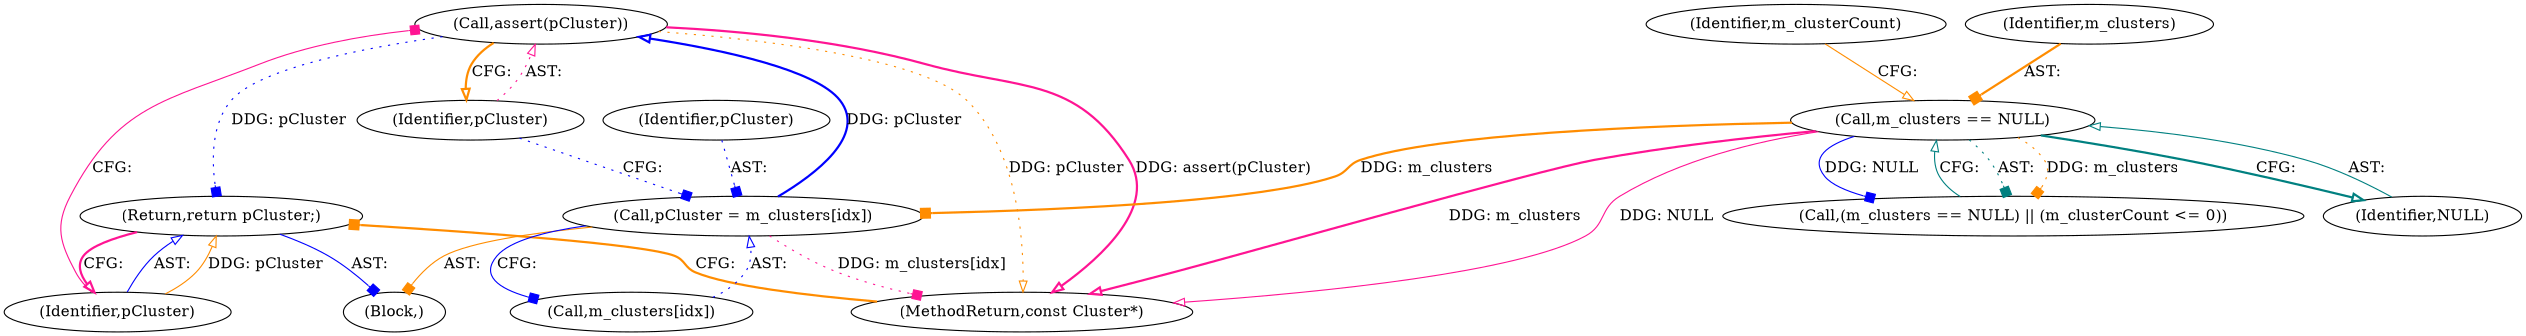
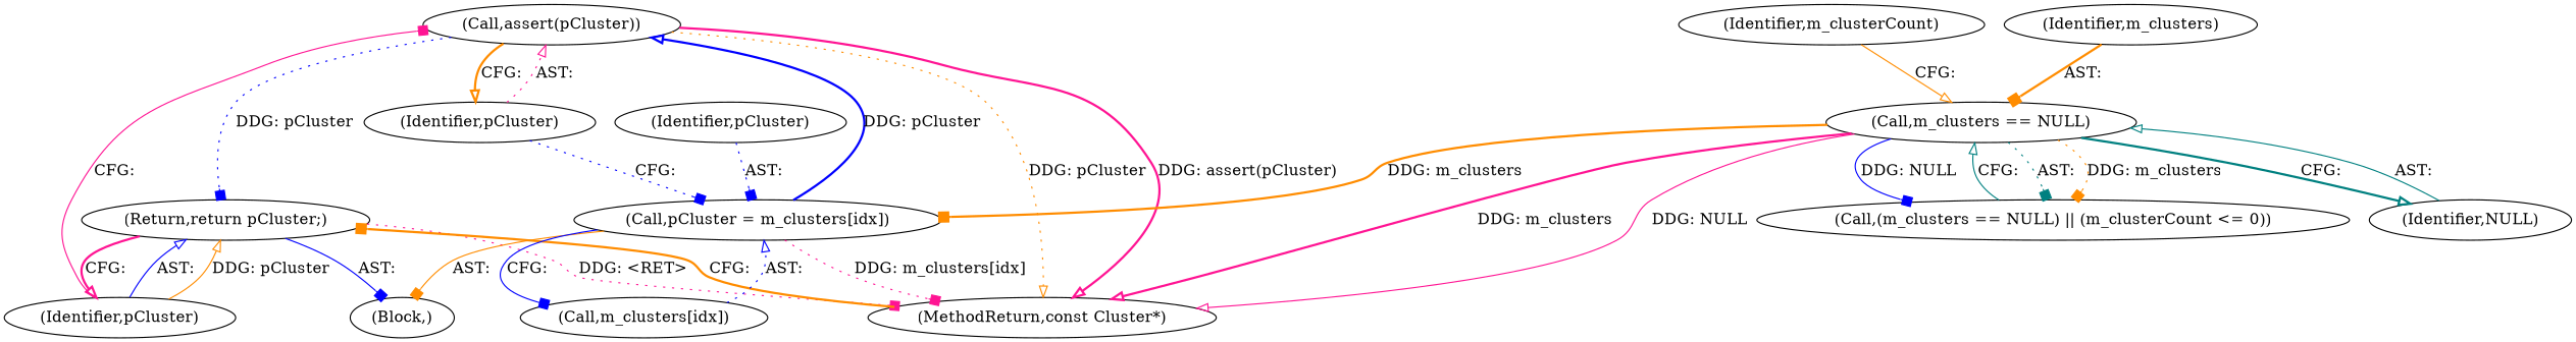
  digraph {
    edge [arrowhead=box color=blue style=solid]
    n1 [label="(Call,assert(pCluster))"]
    n2 [label="(Return,return pCluster;)"]
    n3 [label="(MethodReturn,const Cluster*)"]
    n4 [label="(Identifier,pCluster)"]
    n5 [label="(Block,)"]
    n6 [label="(Identifier,pCluster)"]
    n7 [label="(Call,pCluster = m_clusters[idx])"]
    n8 [label="(Call,m_clusters[idx])"]
    n9 [label="(Call,m_clusters == NULL)"]
    n10 [label="(Identifier,NULL)"]
    n11 [label="(Call,(m_clusters == NULL) || (m_clusterCount <= 0))"]
    n12 [label="(Identifier,m_clusters)"]
    n13 [label="(Identifier,m_clusterCount)"]
    n14 [label="(Identifier,pCluster)"]
    n1 -> n2 [label="DDG: pCluster" style=dotted]
    n1 -> n3 [arrowhead=onormal color=darkorange label="DDG: pCluster" style=dotted]
    n1 -> n3 [arrowhead=onormal color=deeppink label="DDG: assert(pCluster)" style=bold]
    n1 -> n4 [arrowhead=onormal color=darkorange label="CFG: " style=bold]
+   n2 -> n3 [color=deeppink label="DDG: <RET>" style=dotted]
    n2 -> n5 [label="AST: "]
    n2 -> n6 [arrowhead=onormal color=deeppink label="CFG: " style=bold]
    n3 -> n2 [color=darkorange label="CFG: " style=bold]
    n4 -> n1 [arrowhead=onormal color=deeppink label="AST: " style=dotted]
    n4 -> n7 [label="CFG: " style=dotted]
    n6 -> n1 [color=deeppink label="CFG: "]
    n6 -> n2 [arrowhead=onormal label="AST: "]
    n6 -> n2 [arrowhead=onormal color=darkorange label="DDG: pCluster"]
    n7 -> n1 [arrowhead=onormal label="DDG: pCluster" style=bold]
    n7 -> n3 [color=deeppink label="DDG: m_clusters[idx]" style=dotted]
    n7 -> n5 [color=darkorange label="AST: "]
    n7 -> n8 [label="CFG: "]
    n8 -> n7 [arrowhead=onormal label="AST: " style=dotted]
    n9 -> n3 [arrowhead=onormal color=deeppink label="DDG: m_clusters" style=bold]
    n9 -> n3 [arrowhead=onormal color=deeppink label="DDG: NULL"]
    n9 -> n7 [color=darkorange label="DDG: m_clusters" style=bold]
    n9 -> n10 [arrowhead=onormal color=teal label="CFG: " style=bold]
    n9 -> n11 [color=teal label="AST: " style=dotted]
    n9 -> n11 [color=darkorange label="DDG: m_clusters" style=dotted]
    n9 -> n11 [label="DDG: NULL"]
    n10 -> n9 [arrowhead=onormal color=teal label="AST: "]
    n11 -> n9 [arrowhead=onormal color=teal label="CFG: "]
    n12 -> n9 [color=darkorange label="AST: " style=bold]
    n13 -> n9 [arrowhead=onormal color=darkorange label="CFG: "]
    n14 -> n7 [label="AST: " style=dotted]
  }
